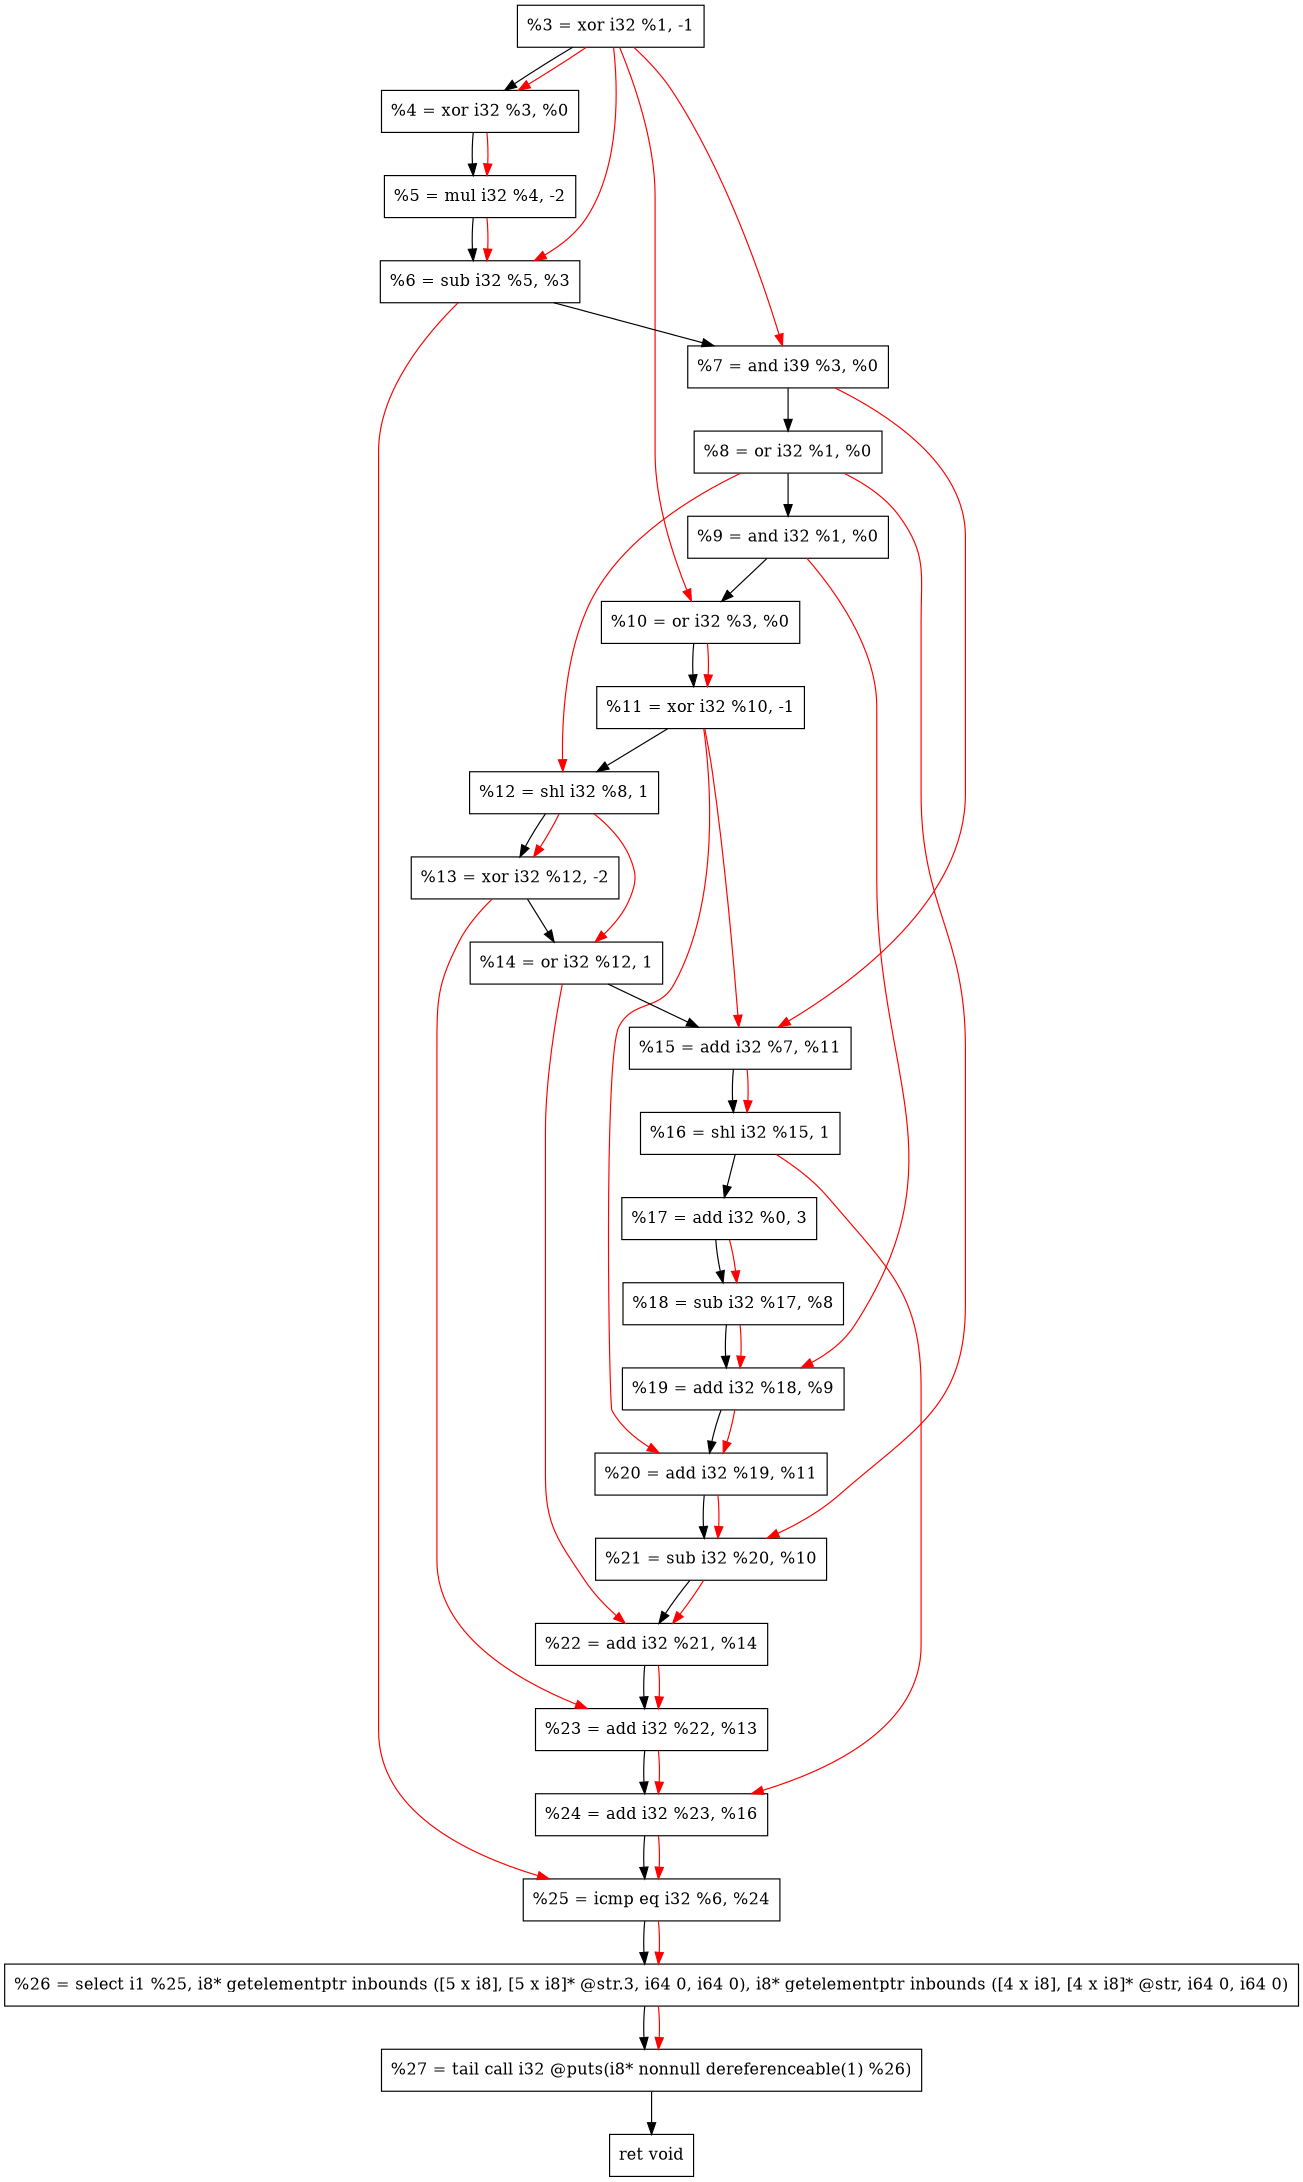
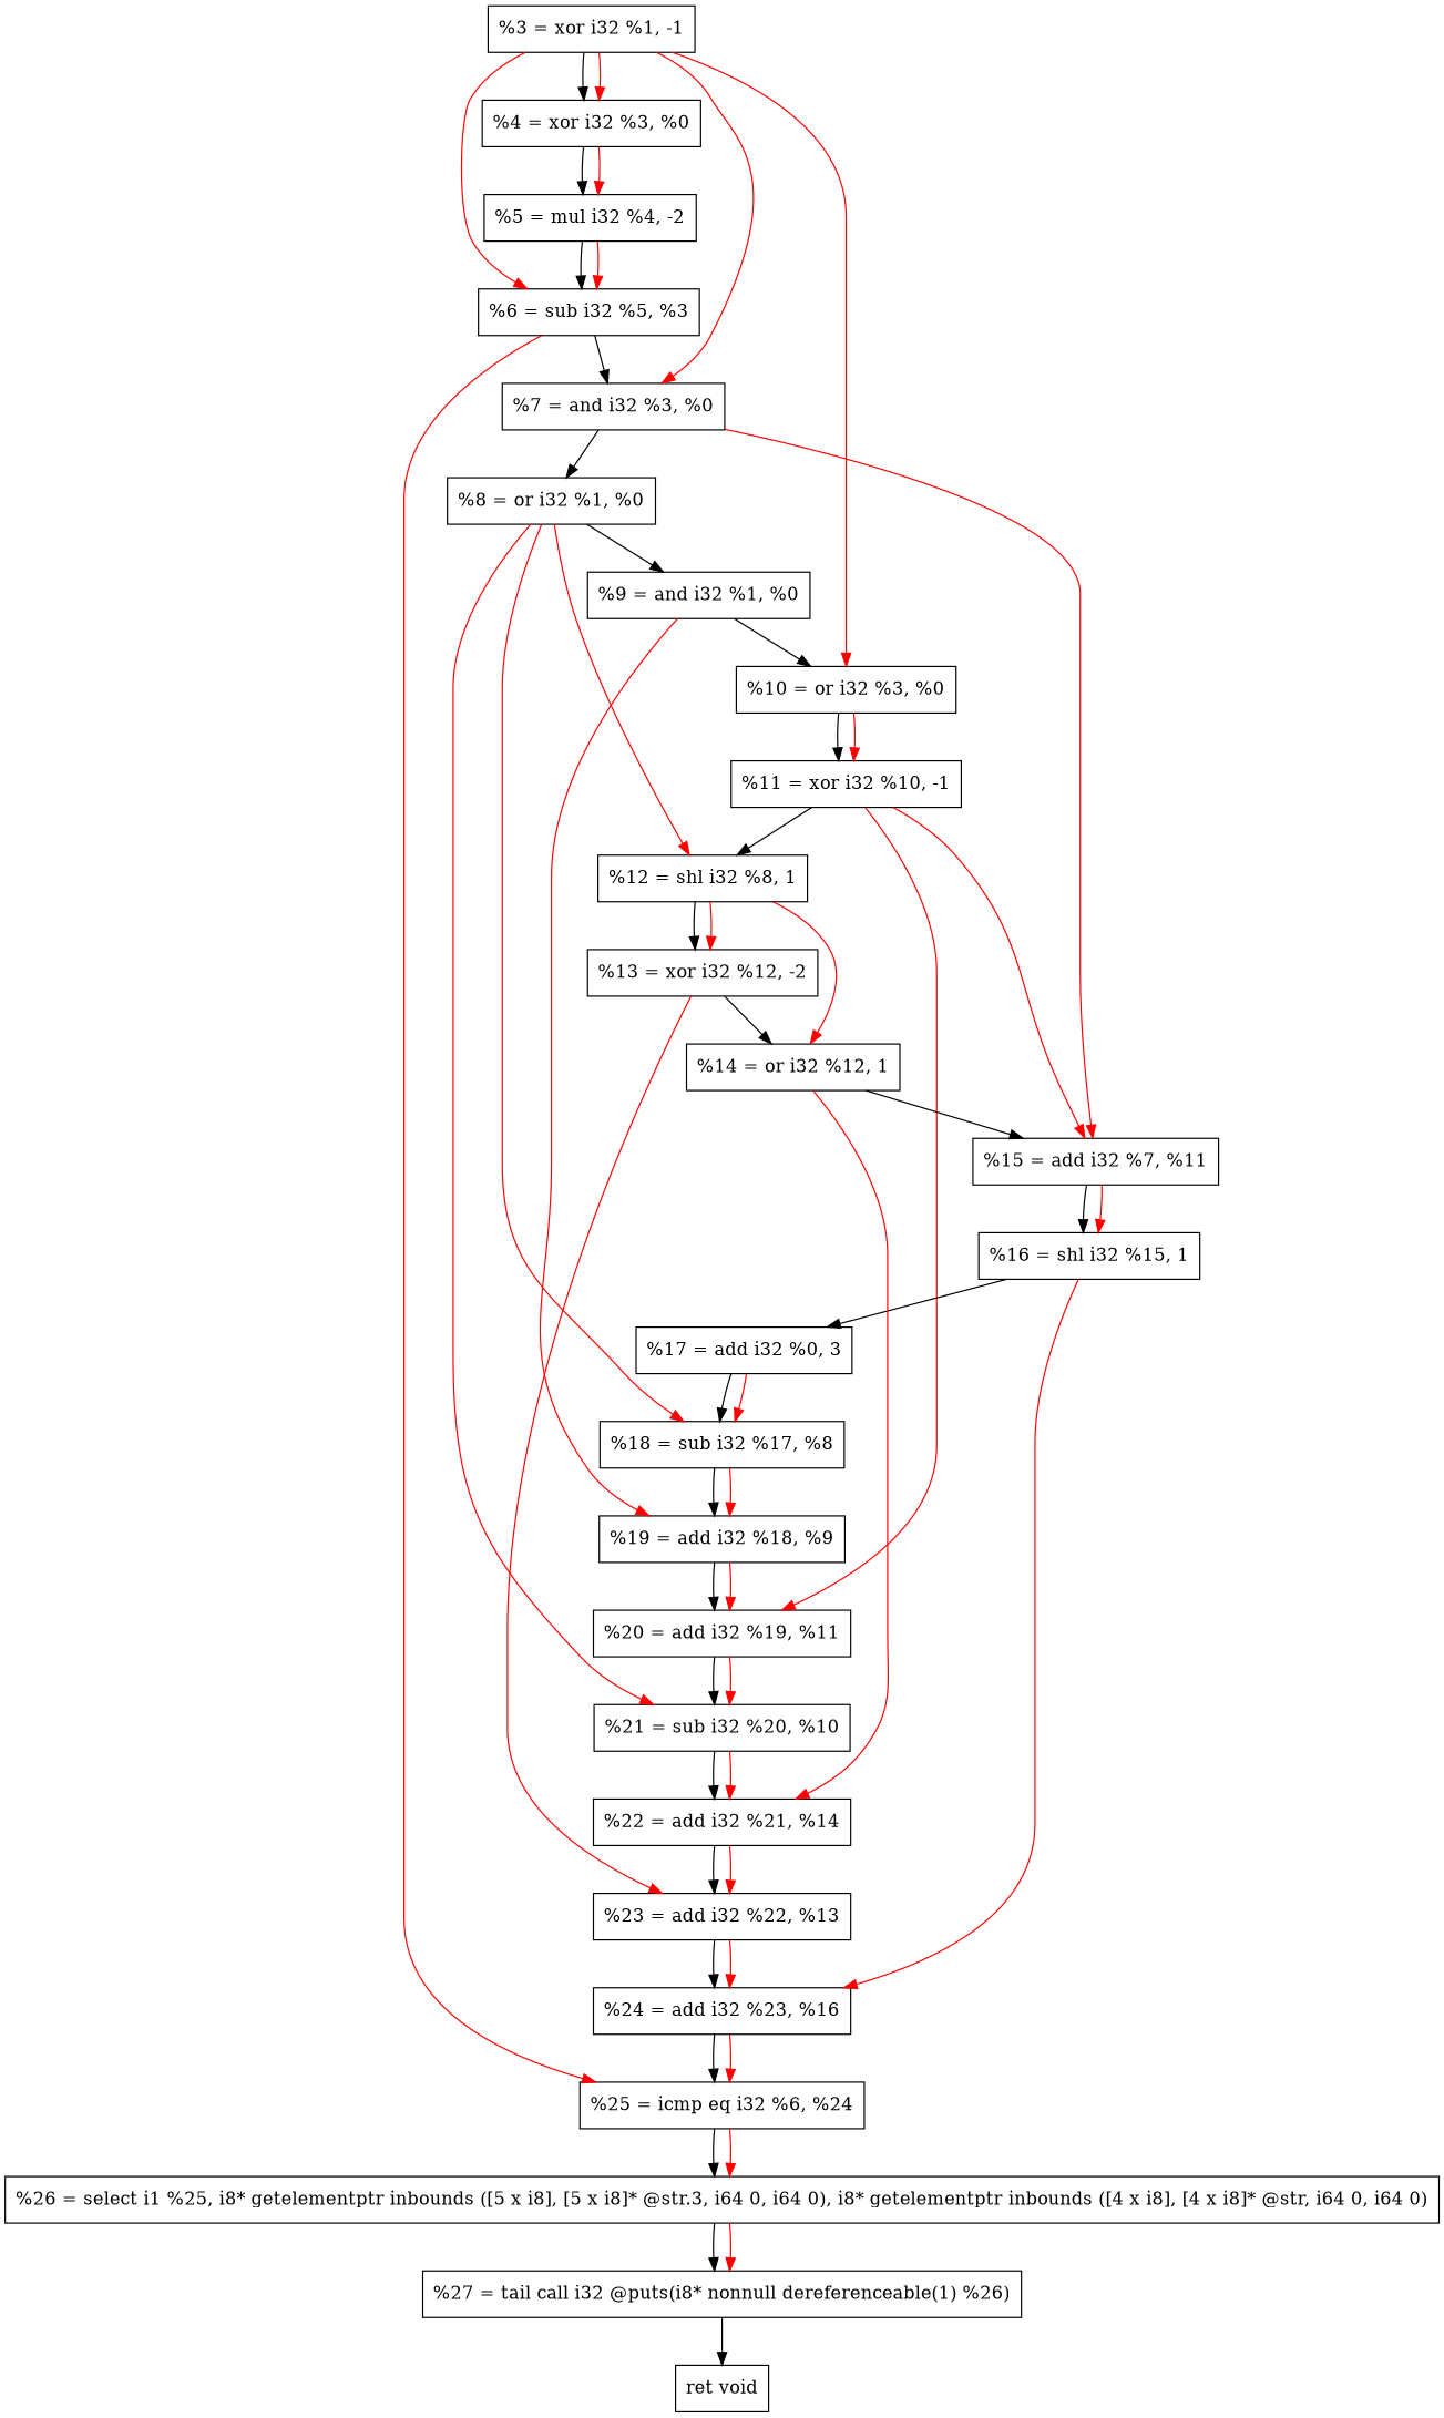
  digraph {
    node [shape=record]
    edge [color=red]
    n1 [label="  %3 = xor i32 %1, -1"]
    n2 [label="  %4 = xor i32 %3, %0"]
    n3 [label="  %6 = sub i32 %5, %3"]
-   n4 [label="%7 = and i39 %3, %0"]
+   n4 [label="  %7 = and i32 %3, %0"]
    n5 [label="  %10 = or i32 %3, %0"]
    n6 [label="  %5 = mul i32 %4, -2"]
    n7 [label="  %25 = icmp eq i32 %6, %24"]
    n8 [label="  %8 = or i32 %1, %0"]
    n9 [label="  %15 = add i32 %7, %11"]
    n10 [label="  %11 = xor i32 %10, -1"]
    n11 [label="  %26 = select i1 %25, i8* getelementptr inbounds ([5 x i8], [5 x i8]* @str.3, i64 0, i64 0), i8* getelementptr inbounds ([4 x i8], [4 x i8]* @str, i64 0, i64 0)"]
    n12 [label="  %9 = and i32 %1, %0"]
    n13 [label="  %12 = shl i32 %8, 1"]
    n14 [label="  %18 = sub i32 %17, %8"]
    n15 [label="  %21 = sub i32 %20, %10"]
    n16 [label="  %16 = shl i32 %15, 1"]
    n17 [label="  %19 = add i32 %18, %9"]
    n18 [label="  %13 = xor i32 %12, -2"]
    n19 [label="  %14 = or i32 %12, 1"]
    n20 [label="  %20 = add i32 %19, %11"]
    n21 [label="  %22 = add i32 %21, %14"]
    n22 [label="  %23 = add i32 %22, %13"]
    n23 [label="  %24 = add i32 %23, %16"]
    n24 [label="  %17 = add i32 %0, 3"]
    n25 [label="  %27 = tail call i32 @puts(i8* nonnull dereferenceable(1) %26)"]
    n26 [label="  ret void"]
    n1 -> n2 [color=""]
    n1 -> n2
    n1 -> n3
    n1 -> n4
    n1 -> n5
    n2 -> n6 [color=""]
    n2 -> n6
    n3 -> n4 [color=""]
    n3 -> n7
    n4 -> n8 [color=""]
    n4 -> n9
    n5 -> n10 [color=""]
    n5 -> n10
    n6 -> n3 [color=""]
    n6 -> n3
    n7 -> n11 [color=""]
    n7 -> n11
    n8 -> n12 [color=""]
    n8 -> n13
+   n8 -> n14
    n8 -> n15
    n9 -> n16 [color=""]
    n9 -> n16
    n10 -> n9
    n10 -> n13 [color=""]
    n10 -> n20
    n11 -> n25 [color=""]
    n11 -> n25
    n12 -> n5 [color=""]
    n12 -> n17
    n13 -> n18 [color=""]
    n13 -> n18
    n13 -> n19
    n14 -> n17 [color=""]
    n14 -> n17
    n15 -> n21 [color=""]
    n15 -> n21
    n16 -> n23
    n16 -> n24 [color=""]
    n17 -> n20 [color=""]
    n17 -> n20
    n18 -> n19 [color=""]
    n18 -> n22
    n19 -> n9 [color=""]
    n19 -> n21
    n20 -> n15 [color=""]
    n20 -> n15
    n21 -> n22 [color=""]
    n21 -> n22
    n22 -> n23 [color=""]
    n22 -> n23
    n23 -> n7 [color=""]
    n23 -> n7
    n24 -> n14 [color=""]
    n24 -> n14
    n25 -> n26 [color=""]
  }
